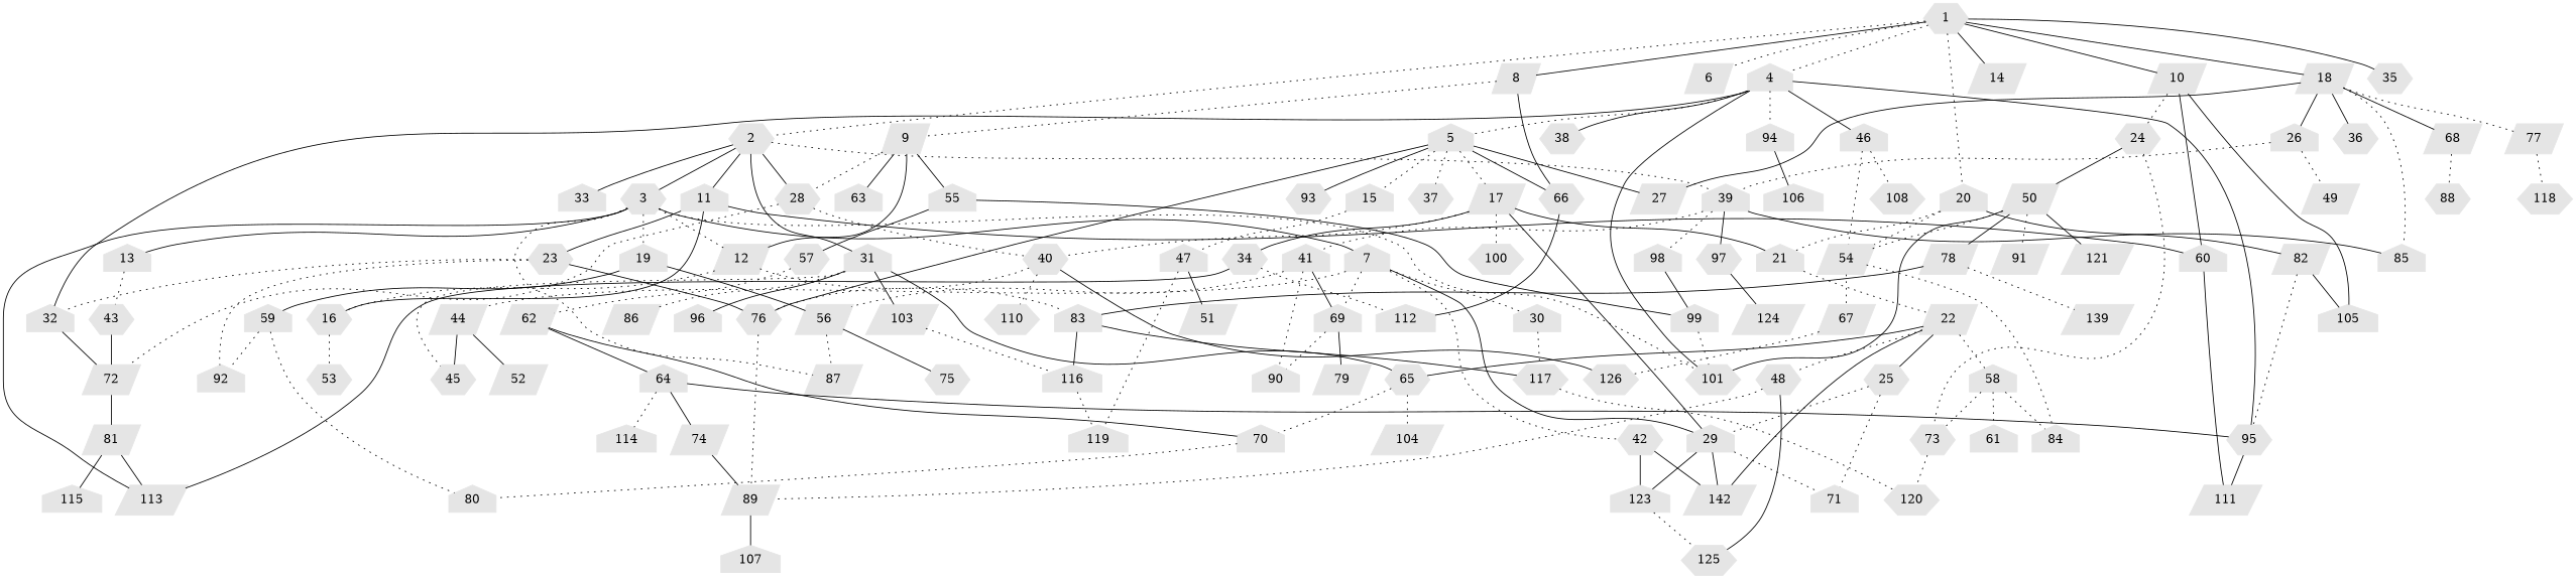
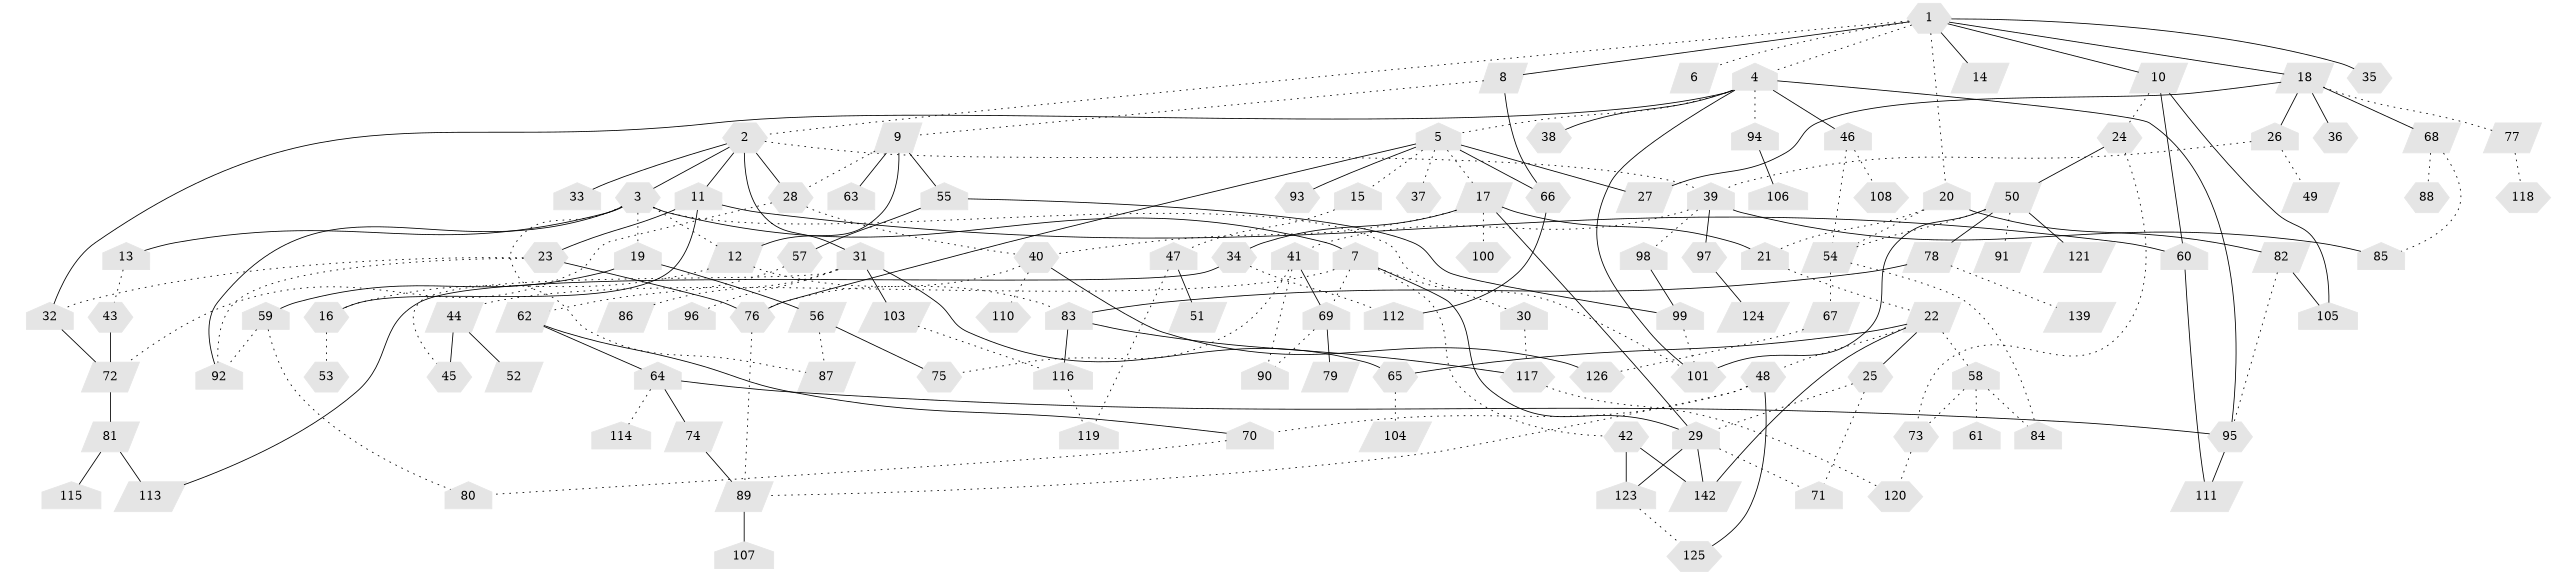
  graph {
    node [color=gray90 shape=house style=filled]
    edge [style=solid]
    1 [shape=hexagon]
    2 [shape=hexagon]
    4
    6 [shape=parallelogram]
    8 [shape=parallelogram]
    10 [shape=parallelogram]
    14 [shape=parallelogram]
    18 [shape=parallelogram]
    20
    35 [shape=hexagon]
    3 [shape=hexagon]
    11
    28 [shape=hexagon]
    31
    33
    39
    101 [shape=hexagon]
    5
    32
    38 [shape=hexagon]
    46
    94
    95 [shape=hexagon]
    66 [shape=hexagon]
    9 [shape=parallelogram]
    24 [shape=hexagon]
    60
    105
    27 [shape=parallelogram]
    26
    36 [shape=hexagon]
    68 [shape=parallelogram]
    77 [shape=parallelogram]
    85
    21
    54 [shape=parallelogram]
    82 [shape=parallelogram]
    7
    12 [shape=parallelogram]
    13
    19
    87 [shape=parallelogram]
    113 [shape=parallelogram]
    16 [shape=hexagon]
    23 [shape=hexagon]
    40 [shape=hexagon]
    72 [shape=parallelogram]
    65 [shape=hexagon]
    45 [shape=hexagon]
    86 [shape=parallelogram]
    96
    103 [shape=parallelogram]
    41
    97 [shape=hexagon]
    98
    29
    30
    42 [shape=hexagon]
    44 [shape=parallelogram]
    69
    83
    43 [shape=hexagon]
    56 [shape=parallelogram]
    59
    15
    17 [shape=parallelogram]
    37 [shape=hexagon]
    76 [shape=hexagon]
    93 [shape=hexagon]
    108 [shape=hexagon]
    49 [shape=parallelogram]
    106
    111 [shape=parallelogram]
    47
    34 [shape=hexagon]
    100 [shape=hexagon]
    112
    89 [shape=parallelogram]
    n79 [label=142 shape=parallelogram]
    71
    123
    117 [shape=hexagon]
    52 [shape=parallelogram]
    90
    79 [shape=parallelogram]
    55
    63
    57 [shape=hexagon]
    99
    50 [shape=parallelogram]
    73 [shape=hexagon]
    53 [shape=hexagon]
    92
    116
    51 [shape=parallelogram]
    119
    22 [shape=parallelogram]
    110 [shape=hexagon]
    126 [shape=hexagon]
    88 [shape=hexagon]
    118 [shape=hexagon]
    75 [shape=hexagon]
    80
    67 [shape=parallelogram]
    84
    25 [shape=hexagon]
    48 [shape=hexagon]
    58
    70
    125 [shape=hexagon]
    61
    104 [shape=parallelogram]
    78 [shape=parallelogram]
    91 [shape=parallelogram]
    121 [shape=parallelogram]
    120 [shape=hexagon]
    81 [shape=parallelogram]
    124 [shape=parallelogram]
    107
    n120 [label=139 shape=parallelogram]
    62 [shape=parallelogram]
    64
    74 [shape=parallelogram]
    114
    115
    1 -- 2 [style=dotted]
    1 -- 4 [style=dotted]
    1 -- 6 [style=dotted]
    1 -- 8
    1 -- 10
    1 -- 14
    1 -- 18
    1 -- 20 [style=dotted]
    1 -- 35
    2 -- 3
    2 -- 11
    2 -- 28
    2 -- 31
    2 -- 33
    2 -- 39 [style=dotted]
    4 -- 101
    4 -- 5 [style=dotted]
    4 -- 32
    4 -- 38
    4 -- 46
    4 -- 94 [style=dotted]
    4 -- 95
    8 -- 66
    8 -- 9 [style=dotted]
    10 -- 24 [style=dotted]
    10 -- 60
    10 -- 105
    18 -- 27
    18 -- 26
    18 -- 36
    18 -- 68
    18 -- 77 [style=dotted]
-   18 -- 85 [style=dotted]
+   68 -- 85 [style=dotted]
    20 -- 21 [style=dotted]
    20 -- 54 [style=dotted]
    20 -- 82
    3 -- 101 [style=dotted]
    3 -- 7
    3 -- 12 [style=dotted]
    3 -- 13
    3 -- 19 [style=dotted]
    3 -- 87 [style=dotted]
-   3 -- 113
+   3 -- 92
    11 -- 60
    11 -- 16
    11 -- 23
    28 -- 40 [style=dotted]
    28 -- 72 [style=dotted]
    31 -- 65
    31 -- 45 [style=dotted]
    31 -- 86 [style=dotted]
-   31 -- 96
+   31 -- 96 [style=dotted]
    31 -- 103
    39 -- 85
    39 -- 41 [style=dotted]
    39 -- 97
    39 -- 98 [style=dotted]
    5 -- 66
    5 -- 27
    5 -- 15 [style=dotted]
    5 -- 17 [style=dotted]
    5 -- 37 [style=dotted]
    5 -- 76
    5 -- 93
    32 -- 72
    46 -- 54 [style=dotted]
    46 -- 108 [style=dotted]
    94 -- 106
    95 -- 111
    66 -- 112
    9 -- 28 [style=dotted]
    9 -- 12
    9 -- 55
    9 -- 63
    24 -- 50
    24 -- 73 [style=dotted]
    60 -- 111
    26 -- 39 [style=dotted]
    26 -- 49 [style=dotted]
    68 -- 88 [style=dotted]
    77 -- 118 [style=dotted]
    21 -- 22 [style=dotted]
    54 -- 67 [style=dotted]
    54 -- 84 [style=dotted]
    82 -- 95 [style=dotted]
    82 -- 105
    7 -- 29
    7 -- 30 [style=dotted]
    7 -- 42 [style=dotted]
    7 -- 44 [style=dotted]
    7 -- 69 [style=dotted]
    12 -- 16 [style=dotted]
    12 -- 83 [style=dotted]
    13 -- 43 [style=dotted]
    19 -- 56
    19 -- 59
    16 -- 53 [style=dotted]
    23 -- 32 [style=dotted]
    23 -- 76
    23 -- 92 [style=dotted]
    40 -- 76 [style=dotted]
    40 -- 110 [style=dotted]
    40 -- 126
    72 -- 81
    65 -- 104 [style=dotted]
    103 -- 116 [style=dotted]
    41 -- 69
-   41 -- 56 [style=dotted]
+   41 -- 75 [style=dotted]
    41 -- 90 [style=dotted]
    97 -- 124
    98 -- 99
    29 -- n79
    29 -- 71 [style=dotted]
    29 -- 123
    30 -- 117 [style=dotted]
    42 -- n79
    42 -- 123
    44 -- 45
    44 -- 52
    69 -- 90 [style=dotted]
    69 -- 79
    83 -- 117
    83 -- 116
    43 -- 72
    56 -- 87 [style=dotted]
    56 -- 75
    59 -- 92 [style=dotted]
    59 -- 80 [style=dotted]
    15 -- 47 [style=dotted]
    17 -- 21
    17 -- 40 [style=dotted]
    17 -- 29
    17 -- 34
    17 -- 100 [style=dotted]
    76 -- 89 [style=dotted]
    47 -- 51
    47 -- 119 [style=dotted]
    34 -- 113
    34 -- 112 [style=dotted]
    89 -- 107
    123 -- 125 [style=dotted]
    117 -- 120 [style=dotted]
    55 -- 57
    55 -- 99
    57 -- 62 [style=dotted]
    99 -- 101 [style=dotted]
    50 -- 101
    50 -- 54 [style=dotted]
    50 -- 78
    50 -- 91 [style=dotted]
    50 -- 121
    73 -- 120 [style=dotted]
    116 -- 119 [style=dotted]
    22 -- 65
    22 -- n79
    22 -- 25
    22 -- 48 [style=dotted]
    22 -- 58 [style=dotted]
    67 -- 126 [style=dotted]
    25 -- 29 [style=dotted]
    25 -- 71 [style=dotted]
    48 -- 89 [style=dotted]
-   65 -- 70 [style=dotted]
+   48 -- 70 [style=dotted]
    48 -- 125
    58 -- 73 [style=dotted]
    58 -- 84 [style=dotted]
    58 -- 61 [style=dotted]
    70 -- 80 [style=dotted]
    78 -- 83
    78 -- n120 [style=dotted]
    81 -- 113
    81 -- 115
    62 -- 70
    62 -- 64
    64 -- 95
    64 -- 74
    64 -- 114 [style=dotted]
    74 -- 89
  }
